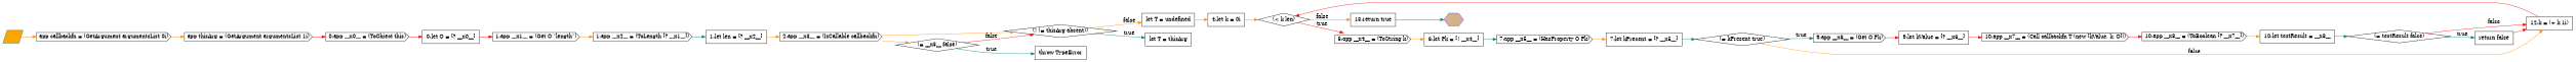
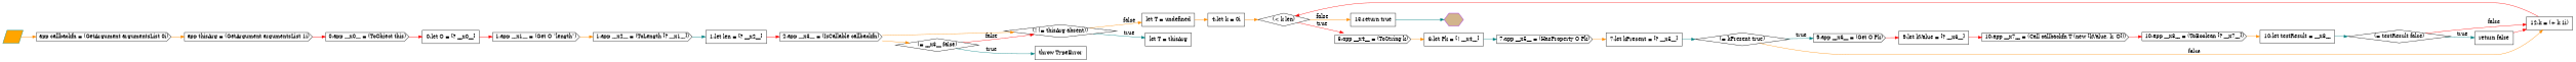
  digraph {
    rankdir=LR
    node [color=black fillcolor=white shape=none style=filled]
    edge [color=darkorange]
    n1 [label=<<font color="black">0:app __x0__ = (ToObject this)</font>> shape=cds]
    n2 [label=<<font color="black">     <table border="0" cellborder="1" cellspacing="0" cellpadding="10">       <tr><td align="left">0:let O = [? __x0__]</td></tr>     </table>   </font>> margin=0]
    n3 [label=<<font color="black">1:app __x1__ = (Get O &quot;length&quot;)</font>> shape=cds]
    n4 [label=<<font color="black">10:app __x7__ = (Call callbackfn T (new [kValue, k, O]))</font>> shape=cds]
    n5 [label=<<font color="black">10:app __x8__ = (ToBoolean [? __x7__])</font>> shape=cds]
    n6 [label=<<font color="black">     <table border="0" cellborder="1" cellspacing="0" cellpadding="10">       <tr><td align="left">10:let testResult = __x8__</td></tr>     </table>   </font>> margin=0]
    n7 [label=<<font color="black">(= kPresent true)</font>> shape=diamond]
    n8 [label=<<font color="black">9:app __x6__ = (Get O Pk)</font>> shape=cds]
    n9 [label=<<font color="black">     <table border="0" cellborder="1" cellspacing="0" cellpadding="10">       <tr><td align="left">12:k = (+ k 1i)</td></tr>     </table>   </font>> margin=0]
    n10 [label=<<font color="black">     <table border="0" cellborder="1" cellspacing="0" cellpadding="10">       <tr><td align="left">9:let kValue = [? __x6__]</td></tr>     </table>   </font>> margin=0]
    n11 [label=<<font color="black">(&lt; k len)</font>> shape=diamond]
    n12 [label=<<font color="black">     <table border="0" cellborder="1" cellspacing="0" cellpadding="10">       <tr><td align="left">throw TypeError</td></tr>     </table>   </font>> margin=0]
    n13 [label=<<font color="black">(! (= thisArg absent))</font>> shape=diamond]
    n14 [label=<<font color="black">     <table border="0" cellborder="1" cellspacing="0" cellpadding="10">       <tr><td align="left">let T = undefined</td></tr>     </table>   </font>> margin=0]
    n15 [label=<<font color="black">     <table border="0" cellborder="1" cellspacing="0" cellpadding="10">       <tr><td align="left">let T = thisArg</td></tr>     </table>   </font>> margin=0]
    n16 [label=<<font color="black">     <table border="0" cellborder="1" cellspacing="0" cellpadding="10">       <tr><td align="left">return false</td></tr>     </table>   </font>> margin=0]
    n17 [label=<<font color="black">     <table border="0" cellborder="1" cellspacing="0" cellpadding="10">       <tr><td align="left">13:return true</td></tr>     </table>   </font>> margin=0]
    n18 [color=purple fillcolor=tan label=" " shape=hexagon]
    n19 [label=<<font color="black">     <table border="0" cellborder="1" cellspacing="0" cellpadding="10">       <tr><td align="left">7:let kPresent = [? __x5__]</td></tr>     </table>   </font>> margin=0]
    n20 [label=<<font color="black">     <table border="0" cellborder="1" cellspacing="0" cellpadding="10">       <tr><td align="left">4:let k = 0i</td></tr>     </table>   </font>> margin=0]
    n21 [label=<<font color="black">6:app __x4__ = (ToString k)</font>> shape=cds]
    n22 [label=<<font color="black">     <table border="0" cellborder="1" cellspacing="0" cellpadding="10">       <tr><td align="left">6:let Pk = [! __x4__]</td></tr>     </table>   </font>> margin=0]
    n23 [label=<<font color="black">1:app __x2__ = (ToLength [? __x1__])</font>> shape=cds]
    n24 [label=<<font color="black">     <table border="0" cellborder="1" cellspacing="0" cellpadding="10">       <tr><td align="left">1:let len = [? __x2__]</td></tr>     </table>   </font>> margin=0]
    n25 [color=teal fillcolor=orange label=" " shape=parallelogram]
    n26 [label=<<font color="black">app callbackfn = (GetArgument argumentsList 0i)</font>> shape=cds]
    n27 [label=<<font color="black">app thisArg = (GetArgument argumentsList 1i)</font>> shape=cds]
    n28 [label=<<font color="black">(= __x3__ false)</font>> shape=diamond]
    n29 [label=<<font color="black">7:app __x5__ = (HasProperty O Pk)</font>> shape=cds]
    n30 [label=<<font color="black">(= testResult false)</font>> shape=diamond]
    n31 [label=<<font color="black">2:app __x3__ = (IsCallable callbackfn)</font>> shape=cds]
    n1 -> n2 [color=red]
    n2 -> n3 [color=red]
    n3 -> n23
    n4 -> n5 [color=red]
    n5 -> n6
    n6 -> n30 [color=teal]
    n7 -> n8 [color=teal label=<<font color="black">true</font>>]
    n7 -> n9 [label=<<font color="black">false</font>>]
    n8 -> n10 [color=red]
    n9 -> n11 [color=red]
    n10 -> n4 [color=red]
    n11 -> n17 [label=<<font color="black">false</font>>]
    n11 -> n21 [color=red label=<<font color="black">true</font>>]
    n13 -> n14 [label=<<font color="black">false</font>>]
    n13 -> n15 [color=teal label=<<font color="black">true</font>>]
    n14 -> n20
    n16 -> n9 [color=red]
    n17 -> n18 [color=teal]
    n19 -> n7 [color=teal]
    n20 -> n11
    n21 -> n22
    n22 -> n29 [color=teal]
    n23 -> n24 [color=teal]
-   n24 -> n31
+   n24 -> n31 [color=red]
    n25 -> n26
    n26 -> n27
    n27 -> n1 [color=red]
    n28 -> n12 [color=teal label=<<font color="black">true</font>>]
    n28 -> n13 [color=red label=<<font color="black">false</font>>]
    n29 -> n19
    n30 -> n9 [color=red label=<<font color="black">false</font>>]
    n30 -> n16 [color=teal label=<<font color="black">true</font>>]
    n31 -> n13
    n31 -> n28
  }
